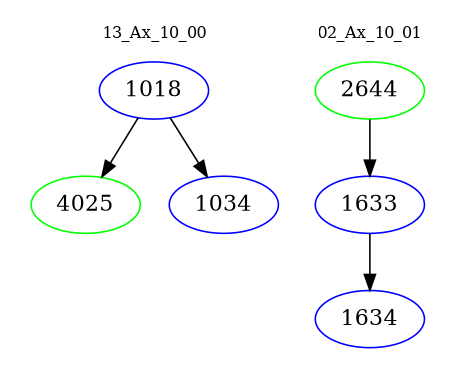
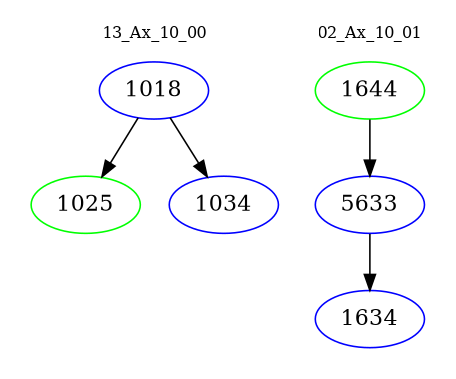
  digraph {
    node [color=blue]
    edge [color=black]
    n1 [label=1018]
-   n2 [color=green label=4025]
+   n2 [color=green label=1025]
    n3 [label=1034]
-   n4 [label=1633]
+   n4 [label=5633]
    n5 [label=1634]
-   n6 [color=green label=2644]
+   n6 [color=green label=1644]
    subgraph cluster_1 {
      color=white
      fontsize=10
      label="13_Ax_10_00"
      n1
      n2
      n3
    }
    subgraph cluster_2 {
      color=white
      fontsize=10
      label="02_Ax_10_01"
      n4
      n5
      n6
    }
    n1 -> n2
    n1 -> n3
    n4 -> n5
    n6 -> n4
  }
